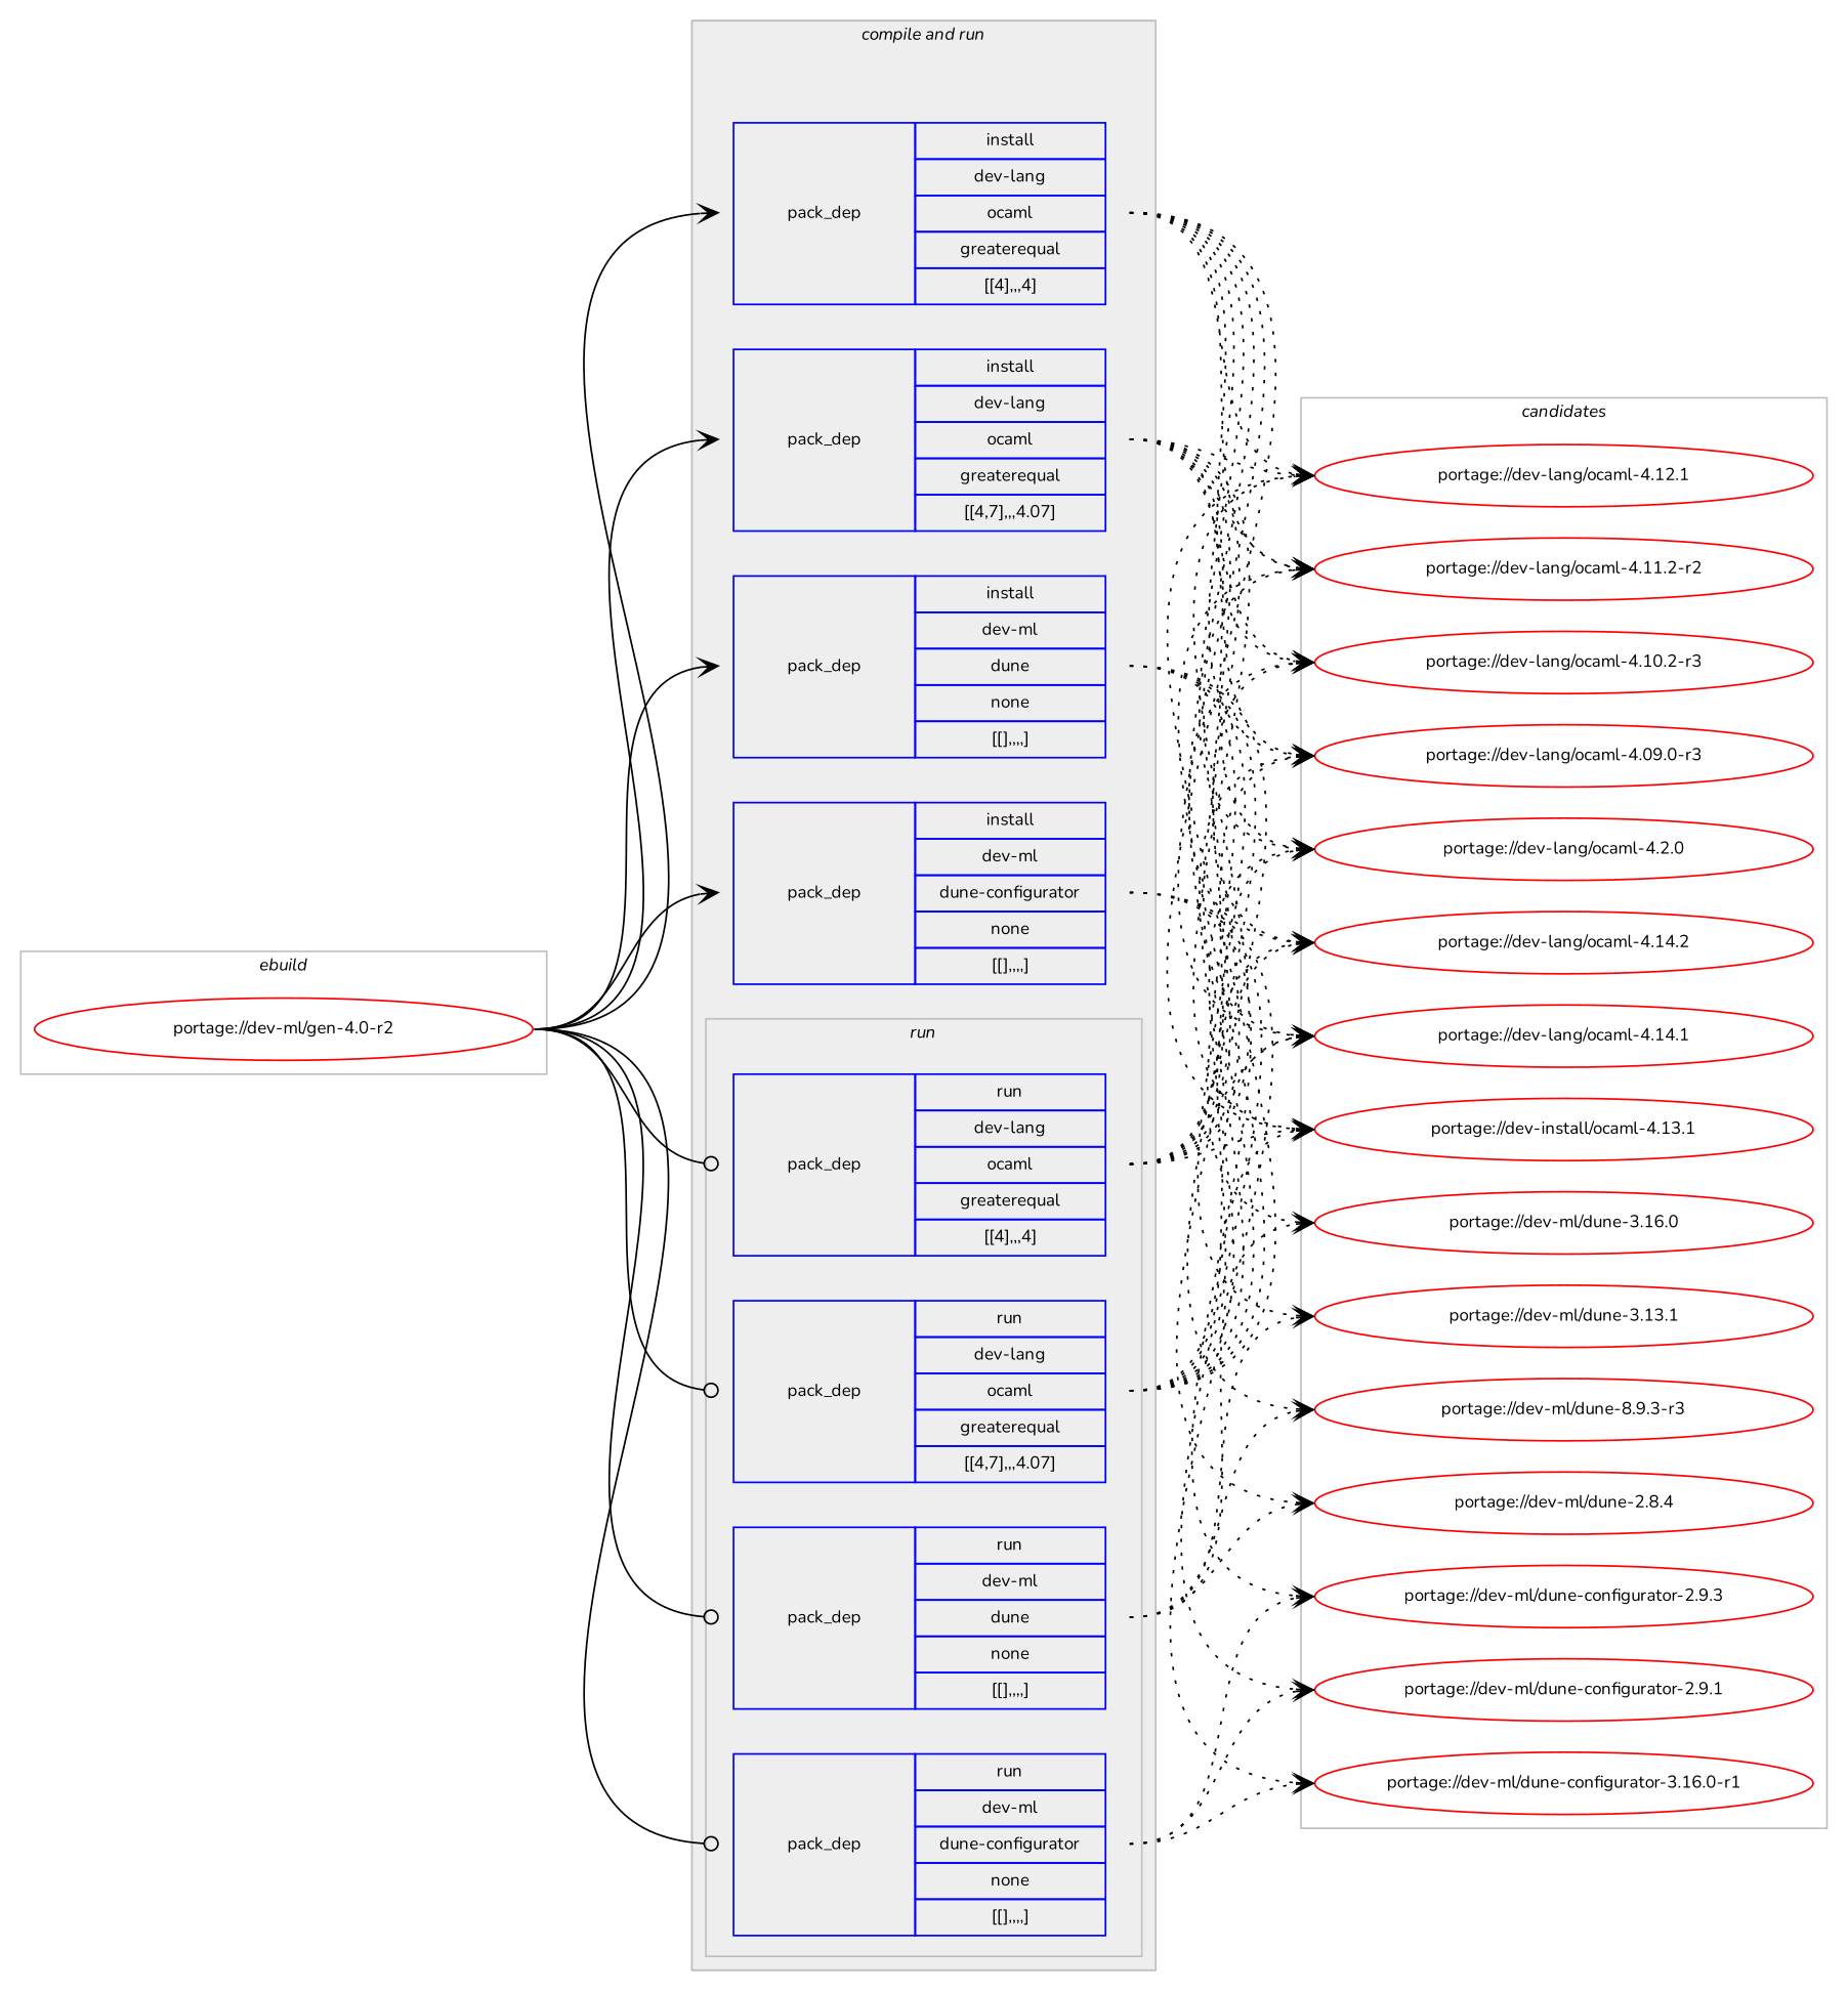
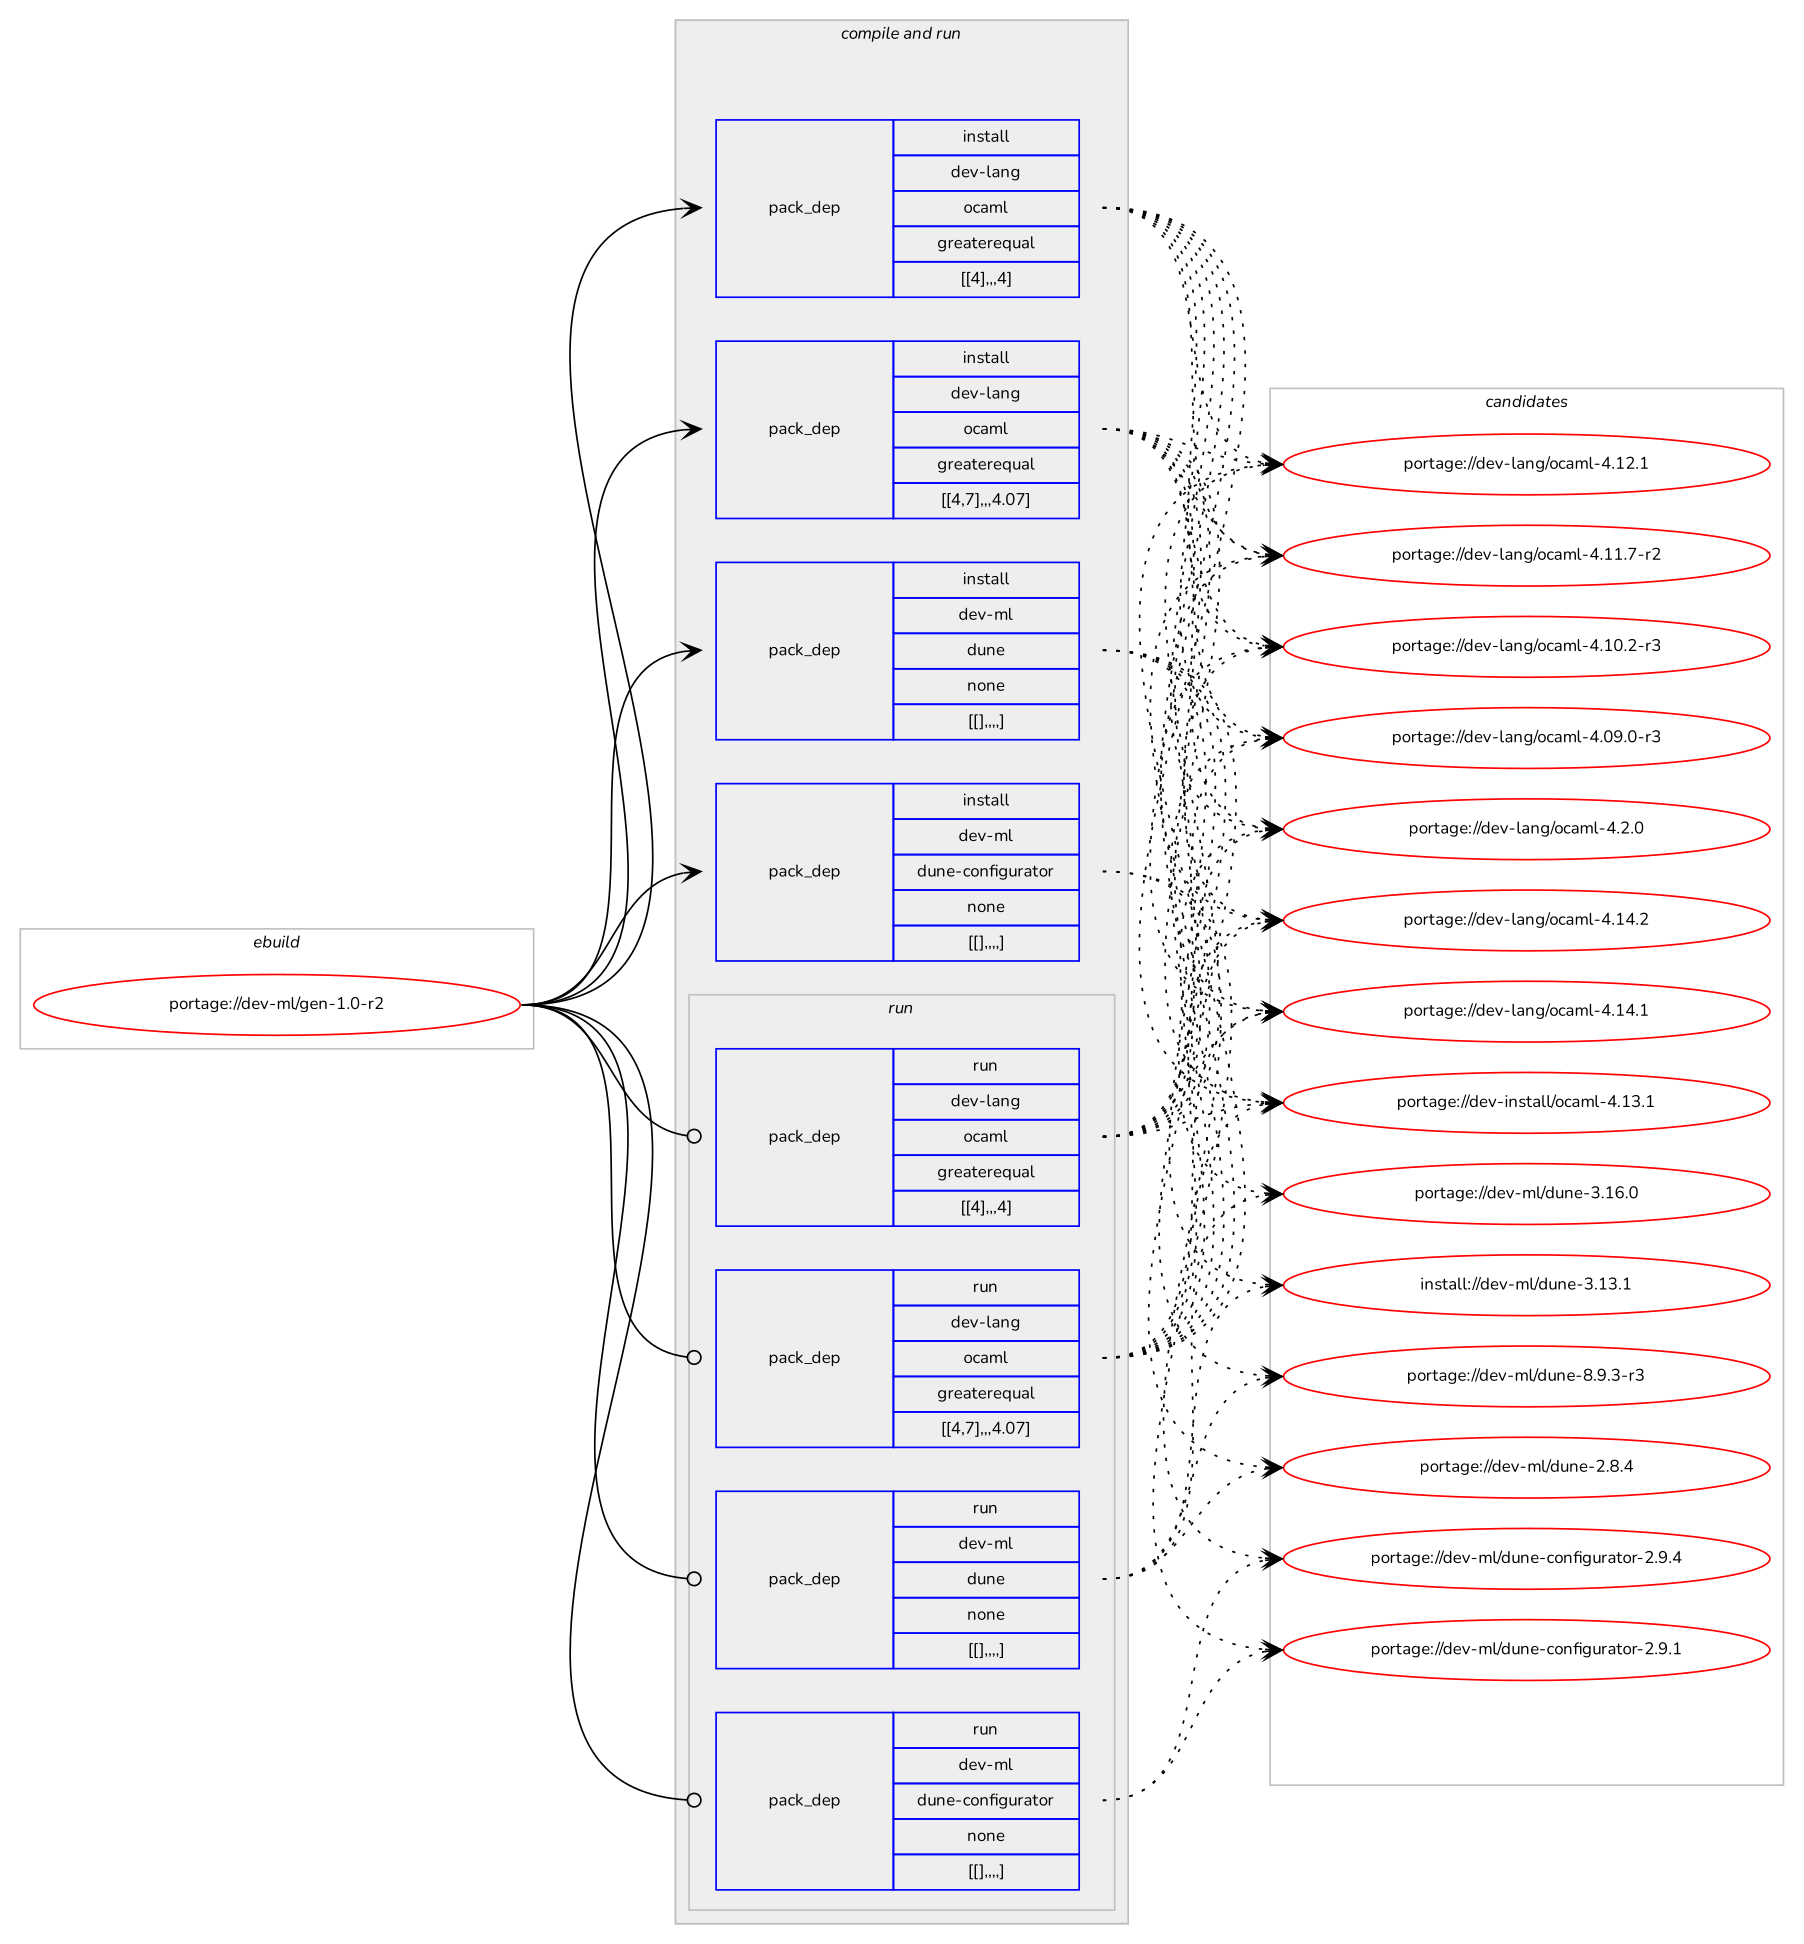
  digraph {
    compound=true
    concentrate=true
    fontname=Nunito
    fontsize=10
    newrank=true
    rankdir=LR
    ranksep=1.5
    node [color=red fontname=Nunito fontsize=10]
    edge [arrowhead=vee fontname=Nunito headport=w style=dotted tailport=e weight=100]
-   n1 [label="portage://dev-ml/gen-4.0-r2" width=4]
+   n1 [label="portage://dev-ml/gen-1.0-r2" width=4]
    n2 [color=blue label=<<TABLE BORDER="0" CELLBORDER="1" CELLSPACING="0" CELLPADDING="4" WIDTH="220"><TR><TD ROWSPAN="6" CELLPADDING="30">pack_dep</TD></TR><TR><TD WIDTH="110">install</TD></TR><TR><TD>dev-lang</TD></TR><TR><TD>ocaml</TD></TR><TR><TD>greaterequal</TD></TR><TR><TD>[[4],,,4]</TD></TR></TABLE>> shape=none]
    n3 [color=blue label=<<TABLE BORDER="0" CELLBORDER="1" CELLSPACING="0" CELLPADDING="4" WIDTH="220"><TR><TD ROWSPAN="6" CELLPADDING="30">pack_dep</TD></TR><TR><TD WIDTH="110">install</TD></TR><TR><TD>dev-lang</TD></TR><TR><TD>ocaml</TD></TR><TR><TD>greaterequal</TD></TR><TR><TD>[[4,7],,,4.07]</TD></TR></TABLE>> shape=none]
    n4 [color=blue label=<<TABLE BORDER="0" CELLBORDER="1" CELLSPACING="0" CELLPADDING="4" WIDTH="220"><TR><TD ROWSPAN="6" CELLPADDING="30">pack_dep</TD></TR><TR><TD WIDTH="110">install</TD></TR><TR><TD>dev-ml</TD></TR><TR><TD>dune</TD></TR><TR><TD>none</TD></TR><TR><TD>[[],,,,]</TD></TR></TABLE>> shape=none]
    n5 [color=blue label=<<TABLE BORDER="0" CELLBORDER="1" CELLSPACING="0" CELLPADDING="4" WIDTH="220"><TR><TD ROWSPAN="6" CELLPADDING="30">pack_dep</TD></TR><TR><TD WIDTH="110">install</TD></TR><TR><TD>dev-ml</TD></TR><TR><TD>dune-configurator</TD></TR><TR><TD>none</TD></TR><TR><TD>[[],,,,]</TD></TR></TABLE>> shape=none]
    n6 [color=blue label=<<TABLE BORDER="0" CELLBORDER="1" CELLSPACING="0" CELLPADDING="4" WIDTH="220"><TR><TD ROWSPAN="6" CELLPADDING="30">pack_dep</TD></TR><TR><TD WIDTH="110">run</TD></TR><TR><TD>dev-lang</TD></TR><TR><TD>ocaml</TD></TR><TR><TD>greaterequal</TD></TR><TR><TD>[[4],,,4]</TD></TR></TABLE>> shape=none]
    n7 [color=blue label=<<TABLE BORDER="0" CELLBORDER="1" CELLSPACING="0" CELLPADDING="4" WIDTH="220"><TR><TD ROWSPAN="6" CELLPADDING="30">pack_dep</TD></TR><TR><TD WIDTH="110">run</TD></TR><TR><TD>dev-lang</TD></TR><TR><TD>ocaml</TD></TR><TR><TD>greaterequal</TD></TR><TR><TD>[[4,7],,,4.07]</TD></TR></TABLE>> shape=none]
    n8 [color=blue label=<<TABLE BORDER="0" CELLBORDER="1" CELLSPACING="0" CELLPADDING="4" WIDTH="220"><TR><TD ROWSPAN="6" CELLPADDING="30">pack_dep</TD></TR><TR><TD WIDTH="110">run</TD></TR><TR><TD>dev-ml</TD></TR><TR><TD>dune</TD></TR><TR><TD>none</TD></TR><TR><TD>[[],,,,]</TD></TR></TABLE>> shape=none]
    n9 [color=blue label=<<TABLE BORDER="0" CELLBORDER="1" CELLSPACING="0" CELLPADDING="4" WIDTH="220"><TR><TD ROWSPAN="6" CELLPADDING="30">pack_dep</TD></TR><TR><TD WIDTH="110">run</TD></TR><TR><TD>dev-ml</TD></TR><TR><TD>dune-configurator</TD></TR><TR><TD>none</TD></TR><TR><TD>[[],,,,]</TD></TR></TABLE>> shape=none]
    n10 [label="portage://dev-lang/ocaml-4.2.0" width=4]
    n11 [label="portage://dev-lang/ocaml-4.14.2" width=4]
    n12 [label="portage://dev-lang/ocaml-4.14.1" width=4]
    n13 [label="portage://dev-install/ocaml-4.13.1" width=4]
    n14 [label="portage://dev-lang/ocaml-4.12.1" width=4]
-   n15 [label="portage://dev-lang/ocaml-4.11.2-r2" width=4]
+   n15 [label="portage://dev-lang/ocaml-4.11.7-r2" width=4]
    n16 [label="portage://dev-lang/ocaml-4.10.2-r3" width=4]
    n17 [label="portage://dev-lang/ocaml-4.09.0-r3" width=4]
    n18 [label="portage://dev-ml/dune-3.16.0" width=4]
-   n19 [label="portage://dev-ml/dune-3.13.1" width=4]
+   n19 [label="install://dev-ml/dune-3.13.1" width=4]
    n20 [label="portage://dev-ml/dune-8.9.3-r3" width=4]
    n21 [label="portage://dev-ml/dune-2.8.4" width=4]
-   n22 [label="portage://dev-ml/dune-configurator-3.16.0-r1" width=4]
-   n23 [label="portage://dev-ml/dune-configurator-2.9.3" width=4]
+   n23 [label="portage://dev-ml/dune-configurator-2.9.4" width=4]
    n24 [label="portage://dev-ml/dune-configurator-2.9.1" width=4]
    subgraph cluster_1 {
      color=gray
      label=<<i>ebuild</i>>
      n1
    }
    subgraph cluster_2 {
      color=gray
      label=<<i>dependencies</i>>
      subgraph cluster_3 {
        color=gray
        fillcolor="#eeeeee"
        label=<<i>compile</i>>
        style=filled
        subgraph sub_4 {
          color=gray
          fillcolor="#eeeeee"
          label=<<i>compile</i>>
          style=filled
          n2
        }
        subgraph sub_5 {
          color=gray
          fillcolor="#eeeeee"
          label=<<i>compile</i>>
          style=filled
          n3
        }
        subgraph sub_6 {
          color=gray
          fillcolor="#eeeeee"
          label=<<i>compile</i>>
          style=filled
          n4
        }
        subgraph sub_7 {
          color=gray
          fillcolor="#eeeeee"
          label=<<i>compile</i>>
          style=filled
          n5
        }
      }
      subgraph cluster_8 {
        color=gray
        fillcolor="#eeeeee"
        label=<<i>compile and run</i>>
        style=filled
      }
      subgraph cluster_9 {
        color=gray
        fillcolor="#eeeeee"
        label=<<i>run</i>>
        style=filled
        subgraph sub_10 {
          color=gray
          fillcolor="#eeeeee"
          label=<<i>run</i>>
          style=filled
          n6
        }
        subgraph sub_11 {
          color=gray
          fillcolor="#eeeeee"
          label=<<i>run</i>>
          style=filled
          n7
        }
        subgraph sub_12 {
          color=gray
          fillcolor="#eeeeee"
          label=<<i>run</i>>
          style=filled
          n8
        }
        subgraph sub_13 {
          color=gray
          fillcolor="#eeeeee"
          label=<<i>run</i>>
          style=filled
          n9
        }
      }
    }
    subgraph cluster_14 {
      color=gray
      label=<<i>candidates</i>>
      rank=same
      subgraph sub_15 {
        color=black
        label=<<i>candidates</i>>
        nodesep=1
        rank=same
        n10
        n11
        n12
        n13
        n14
        n15
        n16
        n17
      }
      subgraph sub_16 {
        color=black
        label=<<i>candidates</i>>
        nodesep=1
        rank=same
        n10
        n11
        n12
        n13
        n14
        n15
        n16
        n17
      }
      subgraph sub_17 {
        color=black
        label=<<i>candidates</i>>
        nodesep=1
        rank=same
        n18
        n19
        n20
        n21
      }
      subgraph sub_18 {
        color=black
        label=<<i>candidates</i>>
        nodesep=1
        rank=same
-       n22
        n23
        n24
      }
      subgraph sub_19 {
        color=black
        label=<<i>candidates</i>>
        nodesep=1
        rank=same
        n10
        n11
        n12
        n13
        n14
        n15
        n16
        n17
      }
      subgraph sub_20 {
        color=black
        label=<<i>candidates</i>>
        nodesep=1
        rank=same
        n10
        n11
        n12
        n13
        n14
        n15
        n16
        n17
      }
      subgraph sub_21 {
        color=black
        label=<<i>candidates</i>>
        nodesep=1
        rank=same
        n18
        n19
        n20
        n21
      }
      subgraph sub_22 {
        color=black
        label=<<i>candidates</i>>
        nodesep=1
        rank=same
-       n22
        n23
        n24
      }
    }
    n1 -> n2 [style=solid weight=20]
    n1 -> n3 [style=solid weight=20]
    n1 -> n4 [style=solid weight=20]
    n1 -> n5 [style=solid weight=20]
    n1 -> n6 [arrowhead=odot style=solid weight=20]
    n1 -> n7 [arrowhead=odot style=solid weight=20]
    n1 -> n8 [arrowhead=odot style=solid weight=20]
    n1 -> n9 [arrowhead=odot style=solid weight=20]
    n2 -> n10
    n2 -> n11
    n2 -> n12
    n2 -> n13
    n2 -> n14
    n2 -> n15
    n2 -> n16
    n2 -> n17
    n3 -> n10
    n3 -> n11
    n3 -> n12
    n3 -> n13
    n3 -> n14
    n3 -> n15
    n3 -> n16
    n3 -> n17
    n4 -> n18
    n4 -> n19
    n4 -> n20
    n4 -> n21
-   n5 -> n22
    n5 -> n23
    n5 -> n24
    n6 -> n10
    n6 -> n11
    n6 -> n12
    n6 -> n13
    n6 -> n14
    n6 -> n15
    n6 -> n16
    n6 -> n17
    n7 -> n10
    n7 -> n11
    n7 -> n12
    n7 -> n13
    n7 -> n14
    n7 -> n15
    n7 -> n16
    n7 -> n17
    n8 -> n18
    n8 -> n19
    n8 -> n20
    n8 -> n21
-   n9 -> n22
    n9 -> n23
    n9 -> n24
  }
